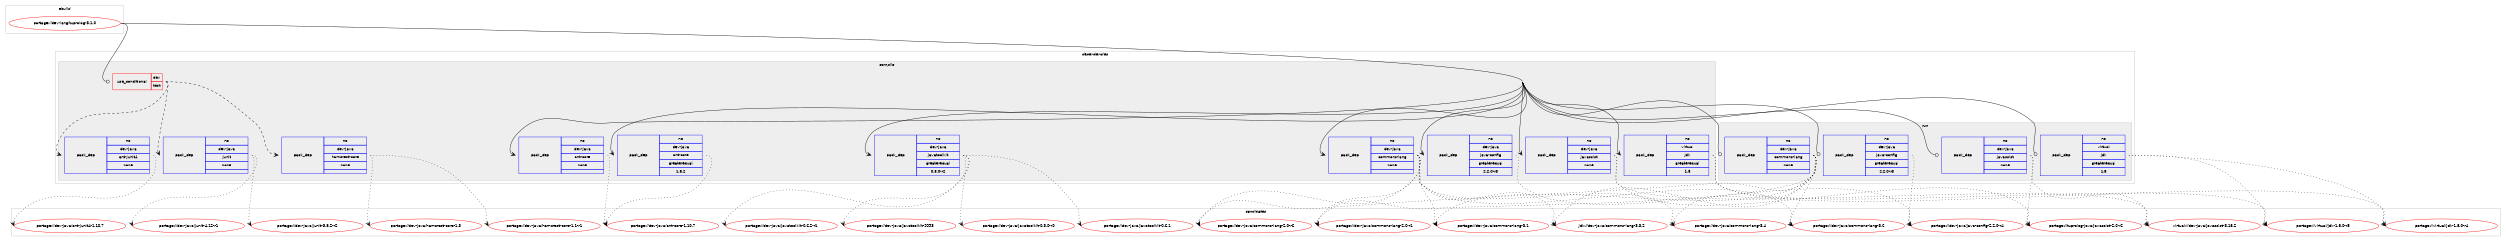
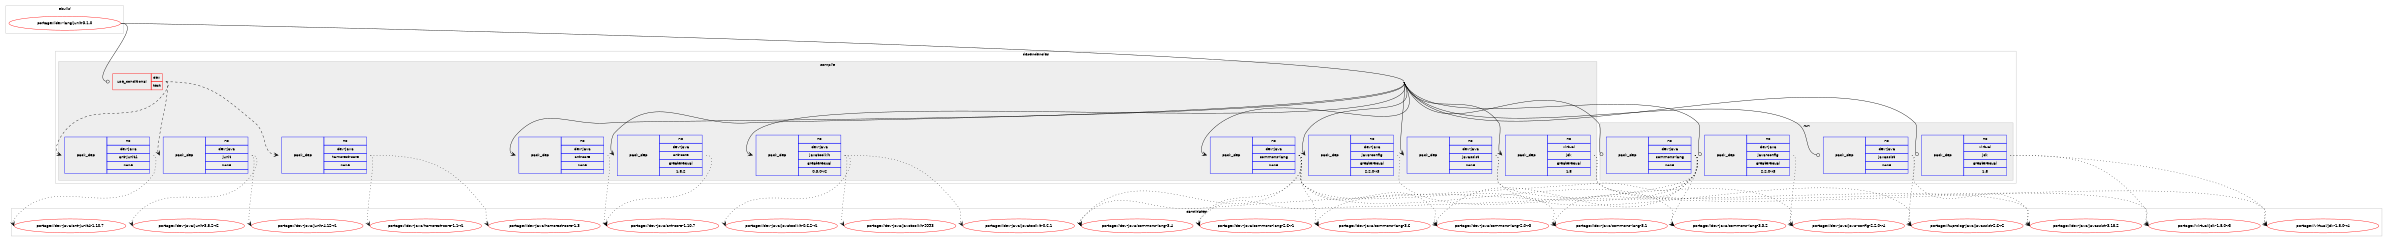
  digraph {
    compound=true
    concentrate=true
    fontname=Helvetica
    fontsize=10
    newrank=true
    rankdir=TB
    ranksep=1.5
    node [color=red fontname=Helvetica fontsize=10]
    edge [arrowhead=vee headport=w style=dotted tailport=e weight=100]
-   n1 [label="portage://dev-lang/tuprolog-3.1.0" width=4]
+   n1 [label="portage://dev-lang/junit-3.1.0" width=4]
    n2 [color=blue label=<<TABLE BORDER="0" CELLBORDER="1" CELLSPACING="0" CELLPADDING="4" WIDTH="220"><TR><TD ROWSPAN="6" CELLPADDING="30">pack_dep</TD></TR><TR><TD WIDTH="110">no</TD></TR><TR><TD>dev-java</TD></TR><TR><TD>ant-junit4</TD></TR><TR><TD>none</TD></TR><TR><TD></TD></TR></TABLE>> shape=none]
    n3 [color=blue label=<<TABLE BORDER="0" CELLBORDER="1" CELLSPACING="0" CELLPADDING="4" WIDTH="220"><TR><TD ROWSPAN="6" CELLPADDING="30">pack_dep</TD></TR><TR><TD WIDTH="110">no</TD></TR><TR><TD>dev-java</TD></TR><TR><TD>junit</TD></TR><TR><TD>none</TD></TR><TR><TD></TD></TR></TABLE>> shape=none]
    n4 [color=blue label=<<TABLE BORDER="0" CELLBORDER="1" CELLSPACING="0" CELLPADDING="4" WIDTH="220"><TR><TD ROWSPAN="6" CELLPADDING="30">pack_dep</TD></TR><TR><TD WIDTH="110">no</TD></TR><TR><TD>dev-java</TD></TR><TR><TD>hamcrest-core</TD></TR><TR><TD>none</TD></TR><TR><TD></TD></TR></TABLE>> shape=none]
    n5 [label=<<TABLE BORDER="0" CELLBORDER="1" CELLSPACING="0" CELLPADDING="4"><TR><TD ROWSPAN="3" CELLPADDING="10">use_conditional</TD></TR><TR><TD>dev</TD></TR><TR><TD>test</TD></TR></TABLE>> shape=none]
    n6 [color=blue label=<<TABLE BORDER="0" CELLBORDER="1" CELLSPACING="0" CELLPADDING="4" WIDTH="220"><TR><TD ROWSPAN="6" CELLPADDING="30">pack_dep</TD></TR><TR><TD WIDTH="110">no</TD></TR><TR><TD>dev-java</TD></TR><TR><TD>ant-core</TD></TR><TR><TD>greaterequal</TD></TR><TR><TD>1.8.2</TD></TR></TABLE>> shape=none]
    n7 [color=blue label=<<TABLE BORDER="0" CELLBORDER="1" CELLSPACING="0" CELLPADDING="4" WIDTH="220"><TR><TD ROWSPAN="6" CELLPADDING="30">pack_dep</TD></TR><TR><TD WIDTH="110">no</TD></TR><TR><TD>dev-java</TD></TR><TR><TD>ant-core</TD></TR><TR><TD>none</TD></TR><TR><TD></TD></TR></TABLE>> shape=none]
    n8 [color=blue label=<<TABLE BORDER="0" CELLBORDER="1" CELLSPACING="0" CELLPADDING="4" WIDTH="220"><TR><TD ROWSPAN="6" CELLPADDING="30">pack_dep</TD></TR><TR><TD WIDTH="110">no</TD></TR><TR><TD>dev-java</TD></TR><TR><TD>commons-lang</TD></TR><TR><TD>none</TD></TR><TR><TD></TD></TR></TABLE>> shape=none]
    n9 [color=blue label=<<TABLE BORDER="0" CELLBORDER="1" CELLSPACING="0" CELLPADDING="4" WIDTH="220"><TR><TD ROWSPAN="6" CELLPADDING="30">pack_dep</TD></TR><TR><TD WIDTH="110">no</TD></TR><TR><TD>dev-java</TD></TR><TR><TD>java-config</TD></TR><TR><TD>greaterequal</TD></TR><TR><TD>2.2.0-r3</TD></TR></TABLE>> shape=none]
    n10 [color=blue label=<<TABLE BORDER="0" CELLBORDER="1" CELLSPACING="0" CELLPADDING="4" WIDTH="220"><TR><TD ROWSPAN="6" CELLPADDING="30">pack_dep</TD></TR><TR><TD WIDTH="110">no</TD></TR><TR><TD>dev-java</TD></TR><TR><TD>javassist</TD></TR><TR><TD>none</TD></TR><TR><TD></TD></TR></TABLE>> shape=none]
    n11 [color=blue label=<<TABLE BORDER="0" CELLBORDER="1" CELLSPACING="0" CELLPADDING="4" WIDTH="220"><TR><TD ROWSPAN="6" CELLPADDING="30">pack_dep</TD></TR><TR><TD WIDTH="110">no</TD></TR><TR><TD>dev-java</TD></TR><TR><TD>javatoolkit</TD></TR><TR><TD>greaterequal</TD></TR><TR><TD>0.3.0-r2</TD></TR></TABLE>> shape=none]
    n12 [color=blue label=<<TABLE BORDER="0" CELLBORDER="1" CELLSPACING="0" CELLPADDING="4" WIDTH="220"><TR><TD ROWSPAN="6" CELLPADDING="30">pack_dep</TD></TR><TR><TD WIDTH="110">no</TD></TR><TR><TD>virtual</TD></TR><TR><TD>jdk</TD></TR><TR><TD>greaterequal</TD></TR><TR><TD>1.8</TD></TR></TABLE>> shape=none]
    n13 [color=blue label=<<TABLE BORDER="0" CELLBORDER="1" CELLSPACING="0" CELLPADDING="4" WIDTH="220"><TR><TD ROWSPAN="6" CELLPADDING="30">pack_dep</TD></TR><TR><TD WIDTH="110">no</TD></TR><TR><TD>dev-java</TD></TR><TR><TD>commons-lang</TD></TR><TR><TD>none</TD></TR><TR><TD></TD></TR></TABLE>> shape=none]
    n14 [color=blue label=<<TABLE BORDER="0" CELLBORDER="1" CELLSPACING="0" CELLPADDING="4" WIDTH="220"><TR><TD ROWSPAN="6" CELLPADDING="30">pack_dep</TD></TR><TR><TD WIDTH="110">no</TD></TR><TR><TD>dev-java</TD></TR><TR><TD>java-config</TD></TR><TR><TD>greaterequal</TD></TR><TR><TD>2.2.0-r3</TD></TR></TABLE>> shape=none]
    n15 [color=blue label=<<TABLE BORDER="0" CELLBORDER="1" CELLSPACING="0" CELLPADDING="4" WIDTH="220"><TR><TD ROWSPAN="6" CELLPADDING="30">pack_dep</TD></TR><TR><TD WIDTH="110">no</TD></TR><TR><TD>dev-java</TD></TR><TR><TD>javassist</TD></TR><TR><TD>none</TD></TR><TR><TD></TD></TR></TABLE>> shape=none]
    n16 [color=blue label=<<TABLE BORDER="0" CELLBORDER="1" CELLSPACING="0" CELLPADDING="4" WIDTH="220"><TR><TD ROWSPAN="6" CELLPADDING="30">pack_dep</TD></TR><TR><TD WIDTH="110">no</TD></TR><TR><TD>virtual</TD></TR><TR><TD>jdk</TD></TR><TR><TD>greaterequal</TD></TR><TR><TD>1.8</TD></TR></TABLE>> shape=none]
    n17 [label="portage://dev-java/ant-junit4-1.10.7" width=4]
    n18 [label="portage://dev-java/junit-4.12-r1" width=4]
    n19 [label="portage://dev-java/junit-3.8.2-r2" width=4]
    n20 [label="portage://dev-java/hamcrest-core-1.3" width=4]
    n21 [label="portage://dev-java/hamcrest-core-1.1-r1" width=4]
    n22 [label="portage://dev-java/ant-core-1.10.7" width=4]
    n23 [label="portage://dev-java/commons-lang-3.6" width=4]
    n24 [label="portage://dev-java/commons-lang-3.4" width=4]
-   n25 [label="jdk://dev-java/commons-lang-3.3.2" width=4]
+   n25 [label="portage://dev-java/commons-lang-3.3.2" width=4]
    n26 [label="portage://dev-java/commons-lang-3.1" width=4]
    n27 [label="portage://dev-java/commons-lang-2.6-r1" width=4]
-   n28 [label="portage://dev-java/commons-lang-2.0-r6" width=4]
+   n28 [label="portage://dev-java/commons-lang-2.0-r3" width=4]
    n29 [label="portage://dev-java/java-config-2.2.0-r4" width=4]
-   n30 [label="virtual://dev-java/javassist-3.18.2" width=4]
+   n30 [label="portage://dev-java/javassist-3.18.2" width=4]
    n31 [label="portage://tuprolog-java/javassist-2.6-r2" width=4]
    n32 [label="portage://dev-java/javatoolkit-9993" width=4]
    n33 [label="portage://dev-java/javatoolkit-0.6.2-r1" width=4]
    n34 [label="portage://dev-java/javatoolkit-0.6.1" width=4]
-   n35 [label="portage://dev-java/javatoolkit-0.3.0-r9" width=4]
    n36 [label="portage://virtual/jdk-1.8.0-r4" width=4]
    n37 [label="portage://virtual/jdk-1.8.0-r3" width=4]
    subgraph cluster_1 {
      color=gray
      label=<<i>ebuild</i>>
      n1
    }
    subgraph cluster_2 {
      color=gray
      label=<<i>dependencies</i>>
      subgraph cluster_3 {
        color=gray
        fillcolor="#eeeeee"
        label=<<i>compile</i>>
        style=filled
        subgraph sub_4 {
          color=gray
          fillcolor="#eeeeee"
          label=<<i>compile</i>>
          style=filled
          n5
          subgraph sub_5 {
            color=gray
            fillcolor="#eeeeee"
            label=<<i>compile</i>>
            style=filled
            n2
          }
          subgraph sub_6 {
            color=gray
            fillcolor="#eeeeee"
            label=<<i>compile</i>>
            style=filled
            n3
          }
          subgraph sub_7 {
            color=gray
            fillcolor="#eeeeee"
            label=<<i>compile</i>>
            style=filled
            n4
          }
        }
        subgraph sub_8 {
          color=gray
          fillcolor="#eeeeee"
          label=<<i>compile</i>>
          style=filled
          n6
        }
        subgraph sub_9 {
          color=gray
          fillcolor="#eeeeee"
          label=<<i>compile</i>>
          style=filled
          n7
        }
        subgraph sub_10 {
          color=gray
          fillcolor="#eeeeee"
          label=<<i>compile</i>>
          style=filled
          n8
        }
        subgraph sub_11 {
          color=gray
          fillcolor="#eeeeee"
          label=<<i>compile</i>>
          style=filled
          n9
        }
        subgraph sub_12 {
          color=gray
          fillcolor="#eeeeee"
          label=<<i>compile</i>>
          style=filled
          n10
        }
        subgraph sub_13 {
          color=gray
          fillcolor="#eeeeee"
          label=<<i>compile</i>>
          style=filled
          n11
        }
        subgraph sub_14 {
          color=gray
          fillcolor="#eeeeee"
          label=<<i>compile</i>>
          style=filled
          n12
        }
      }
      subgraph cluster_15 {
        color=gray
        fillcolor="#eeeeee"
        label=<<i>compile and run</i>>
        style=filled
      }
      subgraph cluster_16 {
        color=gray
        fillcolor="#eeeeee"
        label=<<i>run</i>>
        style=filled
        subgraph sub_17 {
          color=gray
          fillcolor="#eeeeee"
          label=<<i>run</i>>
          style=filled
          n13
        }
        subgraph sub_18 {
          color=gray
          fillcolor="#eeeeee"
          label=<<i>run</i>>
          style=filled
          n14
        }
        subgraph sub_19 {
          color=gray
          fillcolor="#eeeeee"
          label=<<i>run</i>>
          style=filled
          n15
        }
        subgraph sub_20 {
          color=gray
          fillcolor="#eeeeee"
          label=<<i>run</i>>
          style=filled
          n16
        }
      }
    }
    subgraph cluster_21 {
      color=gray
      label=<<i>candidates</i>>
      rank=same
      subgraph sub_22 {
        color=black
        label=<<i>candidates</i>>
        nodesep=1
        rank=same
        n17
      }
      subgraph sub_23 {
        color=black
        label=<<i>candidates</i>>
        nodesep=1
        rank=same
        n18
        n19
      }
      subgraph sub_24 {
        color=black
        label=<<i>candidates</i>>
        nodesep=1
        rank=same
        n20
        n21
      }
      subgraph sub_25 {
        color=black
        label=<<i>candidates</i>>
        nodesep=1
        rank=same
        n22
      }
      subgraph sub_26 {
        color=black
        label=<<i>candidates</i>>
        nodesep=1
        rank=same
        n22
      }
      subgraph sub_27 {
        color=black
        label=<<i>candidates</i>>
        nodesep=1
        rank=same
        n23
        n24
        n25
        n26
        n27
        n28
      }
      subgraph sub_28 {
        color=black
        label=<<i>candidates</i>>
        nodesep=1
        rank=same
        n29
      }
      subgraph sub_29 {
        color=black
        label=<<i>candidates</i>>
        nodesep=1
        rank=same
        n30
        n31
      }
      subgraph sub_30 {
        color=black
        label=<<i>candidates</i>>
        nodesep=1
        rank=same
        n32
        n33
        n34
-       n35
      }
      subgraph sub_31 {
        color=black
        label=<<i>candidates</i>>
        nodesep=1
        rank=same
        n23
        n24
        n25
        n26
        n27
        n28
      }
      subgraph sub_32 {
        color=black
        label=<<i>candidates</i>>
        nodesep=1
        rank=same
        n36
        n37
      }
      subgraph sub_33 {
        color=black
        label=<<i>candidates</i>>
        nodesep=1
        rank=same
        n29
      }
      subgraph sub_34 {
        color=black
        label=<<i>candidates</i>>
        nodesep=1
        rank=same
        n30
        n31
      }
      subgraph sub_35 {
        color=black
        label=<<i>candidates</i>>
        nodesep=1
        rank=same
        n36
        n37
      }
    }
    n1 -> n5 [arrowhead=odot style=solid weight=20]
    n1 -> n6 [style=solid weight=20]
    n1 -> n7 [style=solid weight=20]
    n1 -> n8 [style=solid weight=20]
    n1 -> n9 [style=solid weight=20]
    n1 -> n10 [style=solid weight=20]
    n1 -> n11 [style=solid weight=20]
    n1 -> n12 [style=solid weight=20]
    n1 -> n13 [arrowhead=odot style=solid weight=20]
    n1 -> n14 [arrowhead=odot style=solid weight=20]
    n1 -> n15 [arrowhead=odot style=solid weight=20]
    n1 -> n16 [arrowhead=odot style=solid weight=20]
    n2 -> n17
    n3 -> n18
    n3 -> n19
    n4 -> n20
    n4 -> n21
    n5 -> n2 [style=dashed weight=20]
    n5 -> n3 [style=dashed weight=20]
    n5 -> n4 [style=dashed weight=20]
    n6 -> n22
    n7 -> n22
    n8 -> n23
    n8 -> n24
    n8 -> n25
    n8 -> n26
    n8 -> n27
    n8 -> n28
    n9 -> n29
    n10 -> n30
    n10 -> n31
    n11 -> n32
    n11 -> n33
    n11 -> n34
-   n11 -> n35
    n12 -> n36
    n12 -> n37
    n13 -> n23
    n13 -> n24
    n13 -> n25
    n13 -> n26
    n13 -> n27
    n13 -> n28
    n14 -> n29
    n15 -> n30
    n15 -> n31
    n16 -> n36
    n16 -> n37
  }
